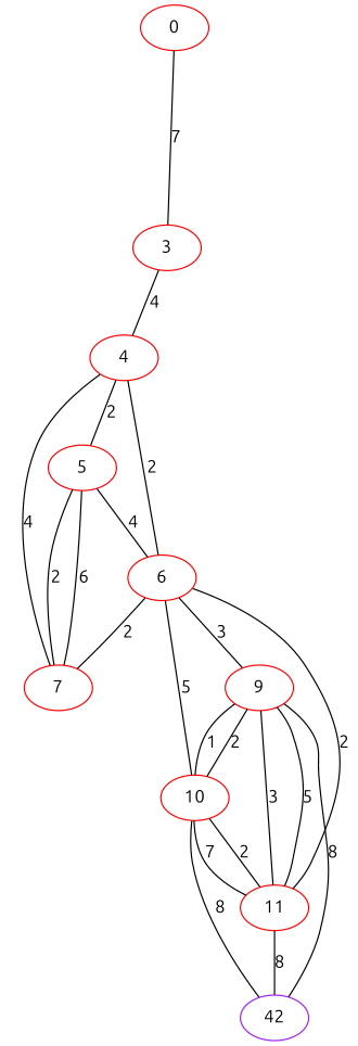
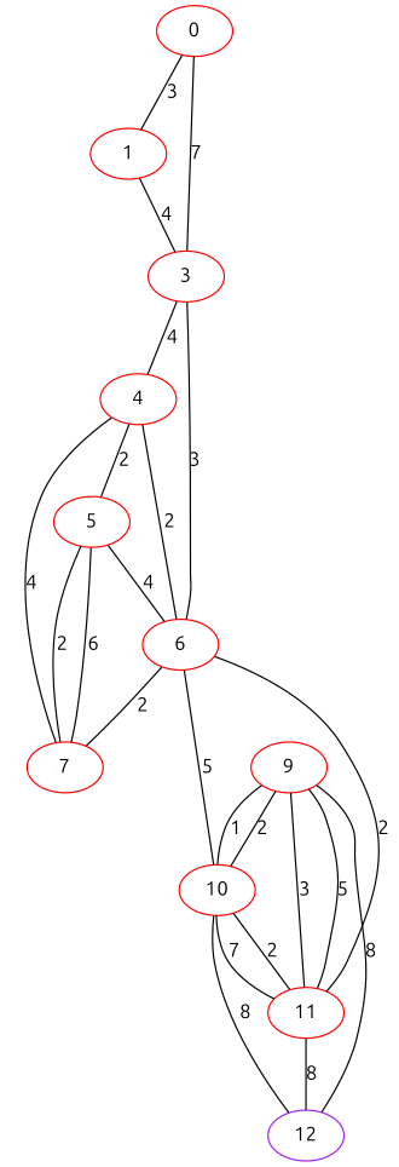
  graph {
    fontname=Ubuntu
    node [color=red fontname=Ubuntu weight=1]
    edge [fontname=Ubuntu]
    0
+   1
    3
    4
    5
    6
    7
    9
    10
    11
-   12 [color=purple weight=4 label=42]
+   12 [color=purple weight=4]
+   0 -- 1 [label=3]
    0 -- 3 [label=7]
+   1 -- 3 [label=4]
    3 -- 4 [label=4]
    4 -- 5 [label=2]
    4 -- 6 [label=2]
    4 -- 7 [label=4]
    5 -- 6 [label=4]
    5 -- 7 [label=2]
    5 -- 7 [label=6]
    6 -- 7 [label=2]
-   6 -- 9 [label=3]
+   6 -- 3 [label=3]
    6 -- 10 [label=5]
    6 -- 11 [label=2]
    9 -- 10 [label=2]
    9 -- 10 [label=1]
    9 -- 11 [label=5]
    9 -- 11 [label=3]
    9 -- 12 [label=8]
    10 -- 11 [label=7]
    10 -- 11 [label=2]
    10 -- 12 [label=8]
    11 -- 12 [label=8]
  }
